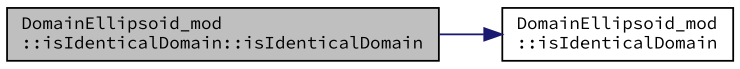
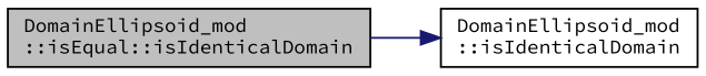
  digraph {
    rankdir=LR
    fontname="Source Code Pro"
    node [color=black fontname="Source Code Pro" fontsize=10 shape=record style=filled]
-   n1 [fillcolor=grey75 fontcolor=black height=0.2 label="DomainEllipsoid_mod\l::isIdenticalDomain::isIdenticalDomain" width=0.4]
+   n1 [fillcolor=grey75 fontcolor=black height=0.2 label="DomainEllipsoid_mod\l::isEqual::isIdenticalDomain" width=0.4]
    n2 [fillcolor=white height=0.2 label="DomainEllipsoid_mod\l::isIdenticalDomain" width=0.4]
    n1 -> n2 [color=midnightblue fontname="Source Code Pro" fontsize=10 labelfontname=Helvetica labelfontsize=10 style=solid]
  }
